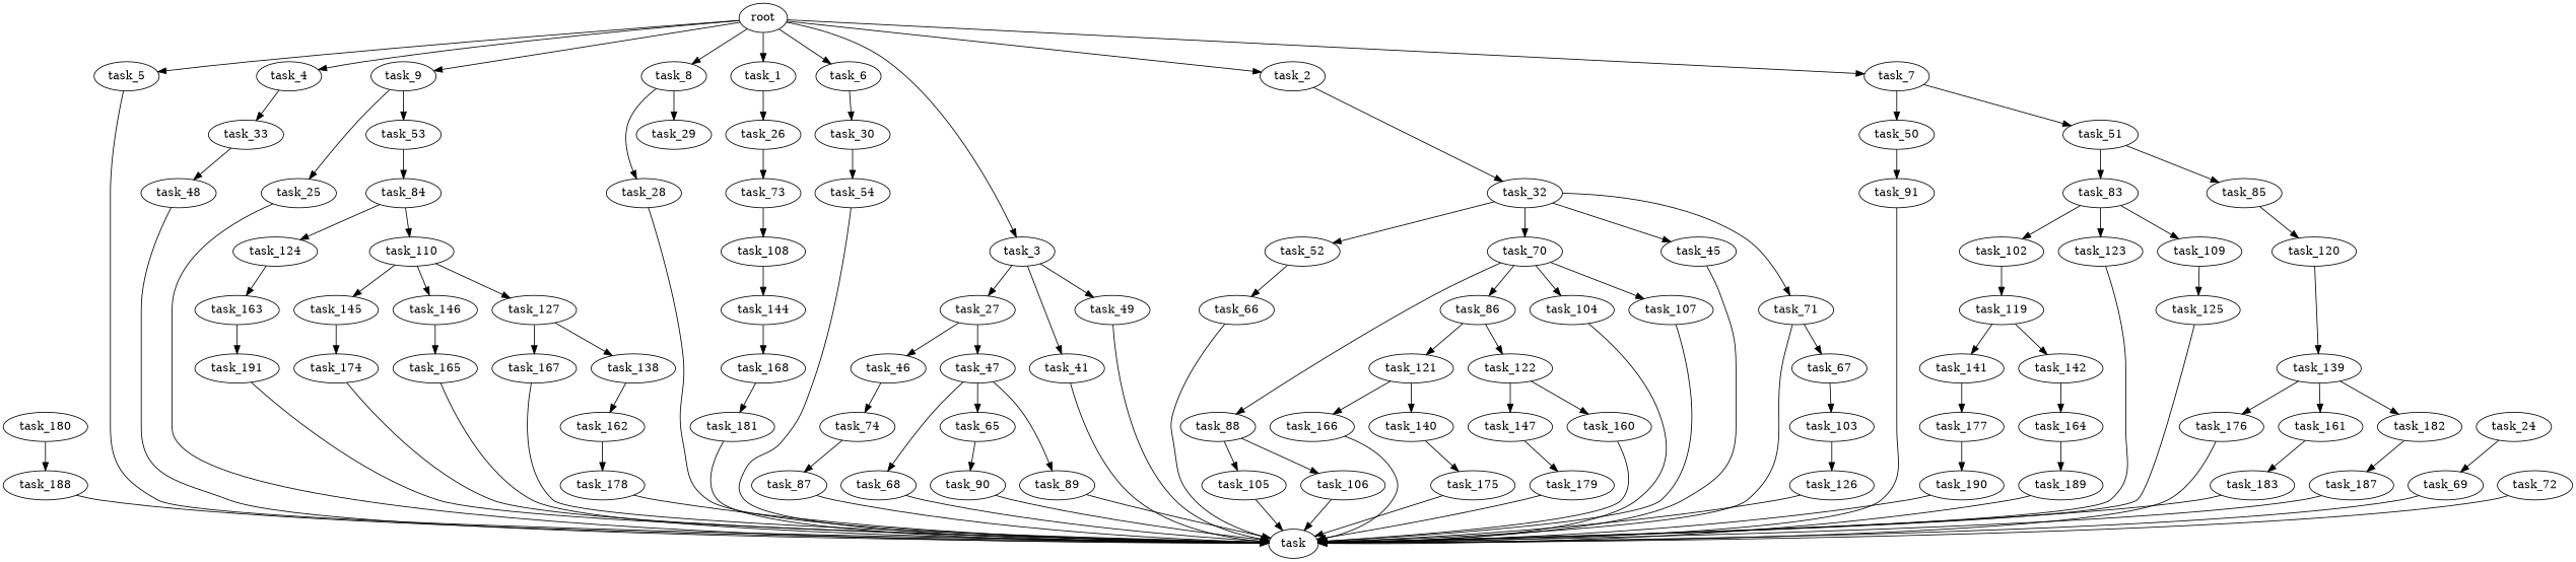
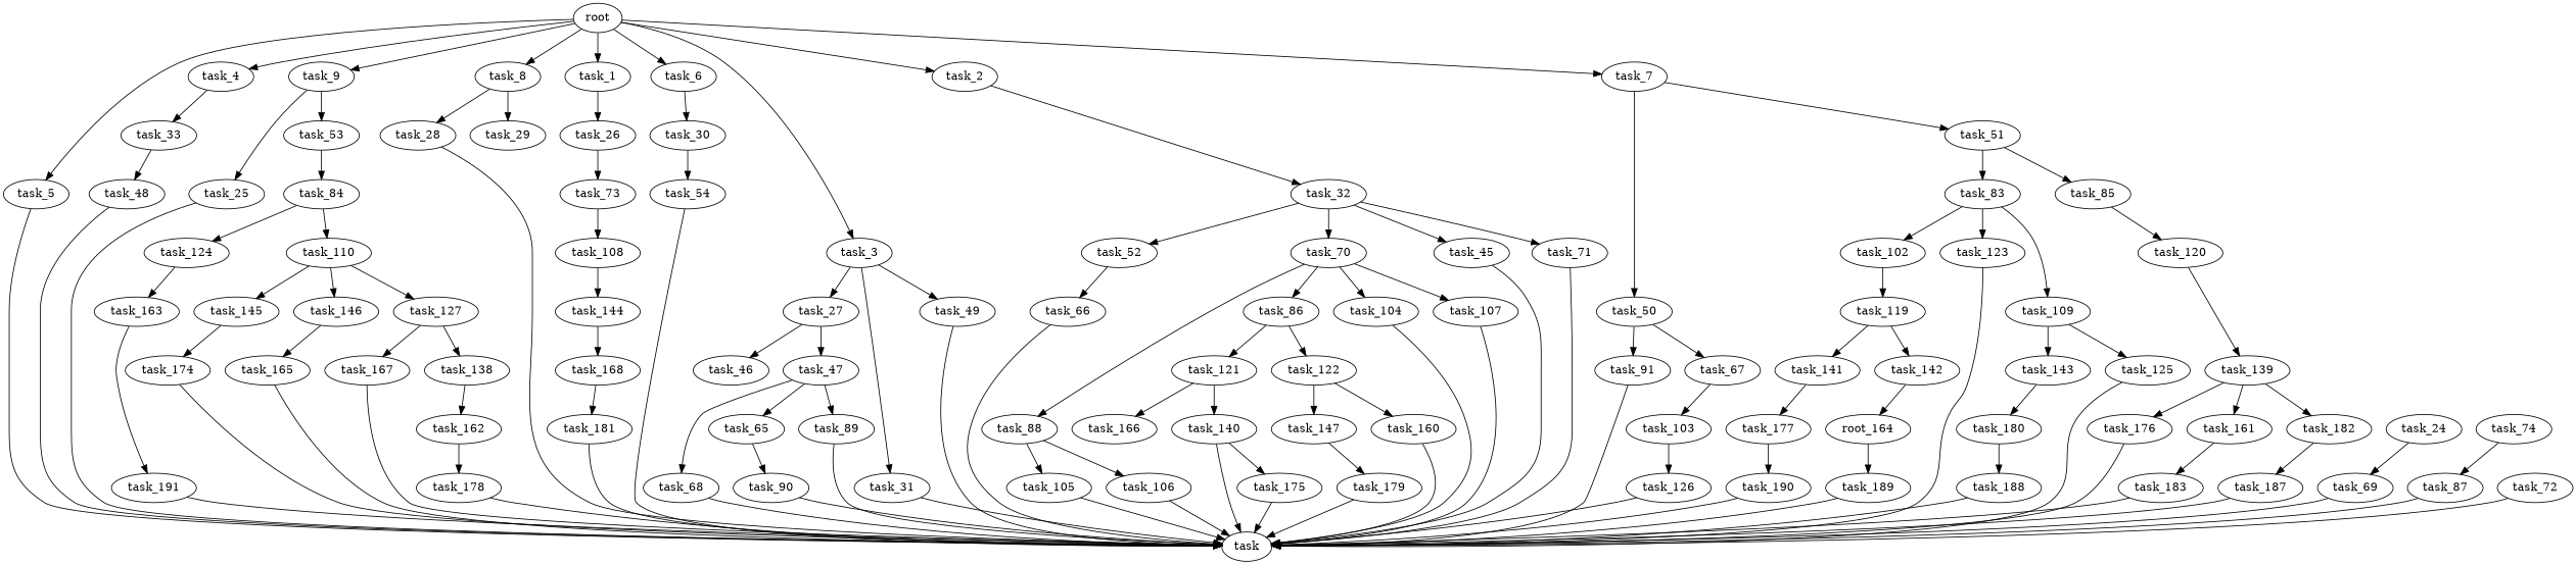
  digraph {
    fontname="DejaVu Serif"
    node [fontname="DejaVu Serif"]
    edge [fontname="DejaVu Serif"]
    task_180
    task_188
    n3 [label=task]
    task_27
    task_46
    task_47
    task_74
    task_68
    task_65
    task_89
    task_50
    task_91
    task_67
    task_103
    task_119
    task_141
    task_142
    task_177
-   task_164
+   task_164 [label=root_164]
    task_181
    task_83
    task_102
    task_123
    task_109
+   task_143
    task_125
    task_187
    task_5
    task_4
    task_33
    task_48
    task_121
    task_166
    task_140
    task_175
    task_84
    task_124
    task_110
    task_163
    task_145
    task_146
    task_127
    task_147
    task_179
    task_90
    task_190
    task_26
    task_73
    task_108
    task_126
-   task_31 [label=task_41]
+   task_31
    task_51
    task_85
    task_120
    task_28
    task_88
    task_105
    task_106
    task_9
    task_25
    task_53
    task_54
    task_189
    task_183
    task_8
    task_29
    task_24
    task_69
    task_86
    task_122
    task_160
    task_167
    task_87
    task_1
    task_174
    task_52
    task_66
    task_139
    task_168
    task_104
    task_6
    task_30
    task_3
    task_49
    task_176
    task_161
    task_182
    task_144
    task_70
    task_107
    task_191
    task_165
    task_45
    task_32
    task_71
    task_162
    task_178
    task_2
    task_138
    task_72
    task_7
    root
    task_180 -> task_188
    task_188 -> n3
    task_27 -> task_46
    task_27 -> task_47
-   task_46 -> task_74
    task_47 -> task_68
    task_47 -> task_65
    task_47 -> task_89
    task_74 -> task_87
    task_68 -> n3
    task_65 -> task_90
    task_89 -> n3
    task_50 -> task_91
-   task_71 -> task_67
+   task_50 -> task_67
    task_91 -> n3
    task_67 -> task_103
    task_103 -> task_126
    task_119 -> task_141
    task_119 -> task_142
    task_141 -> task_177
    task_142 -> task_164
    task_177 -> task_190
    task_164 -> task_189
    task_181 -> n3
    task_83 -> task_102
    task_83 -> task_123
    task_83 -> task_109
    task_102 -> task_119
    task_123 -> n3
+   task_109 -> task_143
    task_109 -> task_125
+   task_143 -> task_180
    task_125 -> n3
    task_187 -> n3
    task_5 -> n3
    task_4 -> task_33
    task_33 -> task_48
    task_48 -> n3
    task_121 -> task_166
    task_121 -> task_140
-   task_166 -> n3
+   task_140 -> n3
    task_140 -> task_175
    task_175 -> n3
    task_84 -> task_124
    task_84 -> task_110
    task_124 -> task_163
    task_110 -> task_145
    task_110 -> task_146
    task_110 -> task_127
    task_163 -> task_191
    task_145 -> task_174
    task_146 -> task_165
    task_127 -> task_167
    task_127 -> task_138
    task_147 -> task_179
    task_179 -> n3
    task_90 -> n3
    task_190 -> n3
    task_26 -> task_73
    task_73 -> task_108
    task_108 -> task_144
    task_126 -> n3
    task_31 -> n3
    task_51 -> task_83
    task_51 -> task_85
    task_85 -> task_120
    task_120 -> task_139
    task_28 -> n3
    task_88 -> task_105
    task_88 -> task_106
    task_105 -> n3
    task_106 -> n3
    task_9 -> task_25
    task_9 -> task_53
    task_25 -> n3
    task_53 -> task_84
    task_54 -> n3
    task_189 -> n3
    task_183 -> n3
    task_8 -> task_28
    task_8 -> task_29
    task_24 -> task_69
    task_69 -> n3
    task_86 -> task_121
    task_86 -> task_122
    task_122 -> task_147
    task_122 -> task_160
    task_160 -> n3
    task_167 -> n3
    task_87 -> n3
    task_1 -> task_26
    task_174 -> n3
    task_52 -> task_66
    task_66 -> n3
    task_139 -> task_176
    task_139 -> task_161
    task_139 -> task_182
    task_168 -> task_181
    task_104 -> n3
    task_6 -> task_30
    task_30 -> task_54
    task_3 -> task_27
    task_3 -> task_31
    task_3 -> task_49
    task_49 -> n3
    task_176 -> n3
    task_161 -> task_183
    task_182 -> task_187
    task_144 -> task_168
    task_70 -> task_88
    task_70 -> task_86
    task_70 -> task_104
    task_70 -> task_107
    task_107 -> n3
    task_191 -> n3
    task_165 -> n3
    task_45 -> n3
    task_32 -> task_52
    task_32 -> task_70
    task_32 -> task_45
    task_32 -> task_71
    task_71 -> n3
    task_162 -> task_178
    task_178 -> n3
    task_2 -> task_32
    task_138 -> task_162
    task_72 -> n3
    task_7 -> task_50
    task_7 -> task_51
    root -> task_5
    root -> task_4
    root -> task_9
    root -> task_8
    root -> task_1
    root -> task_6
    root -> task_3
    root -> task_2
    root -> task_7
  }
